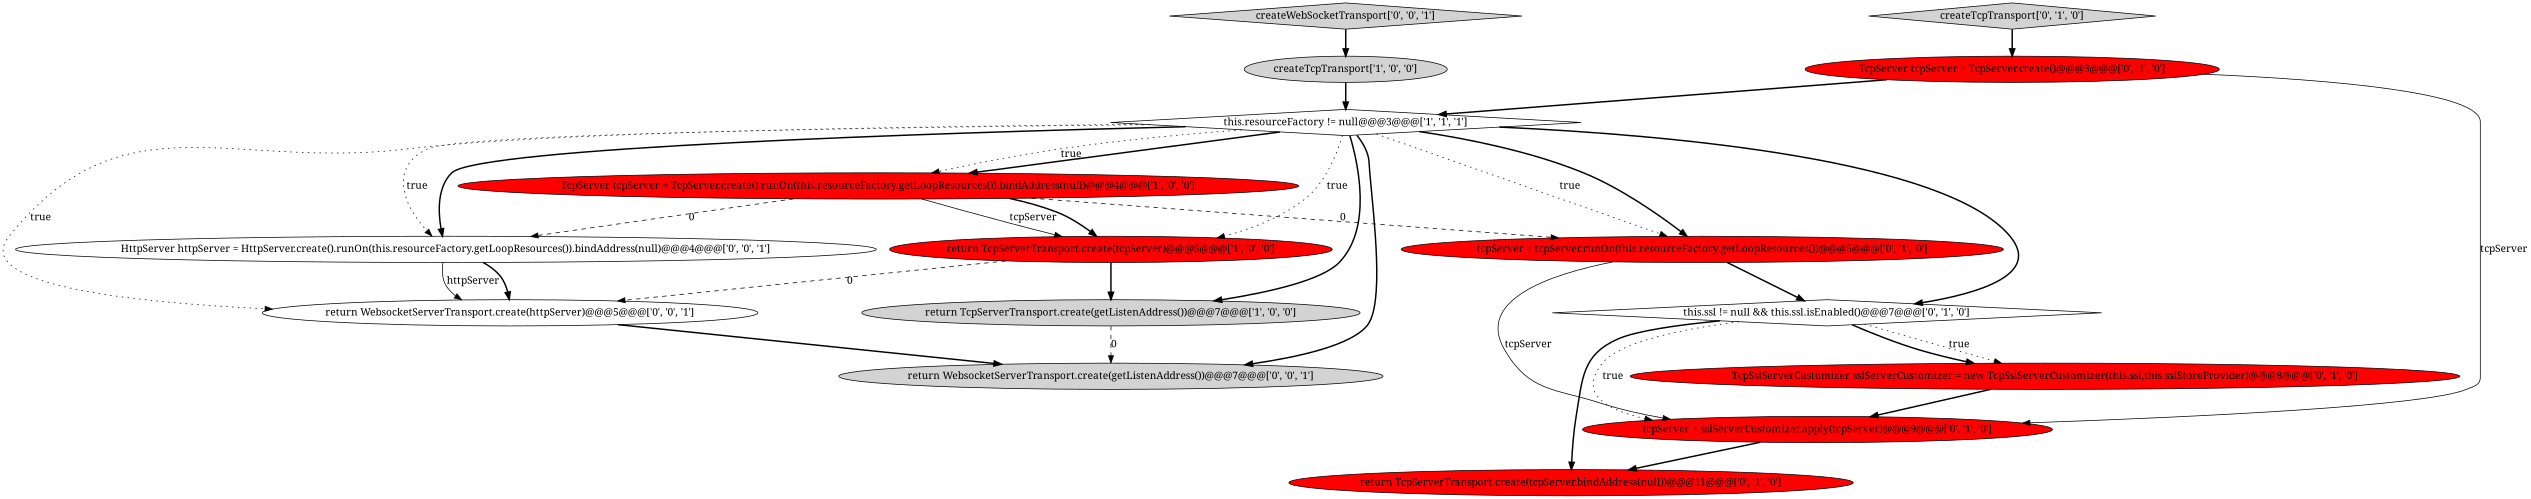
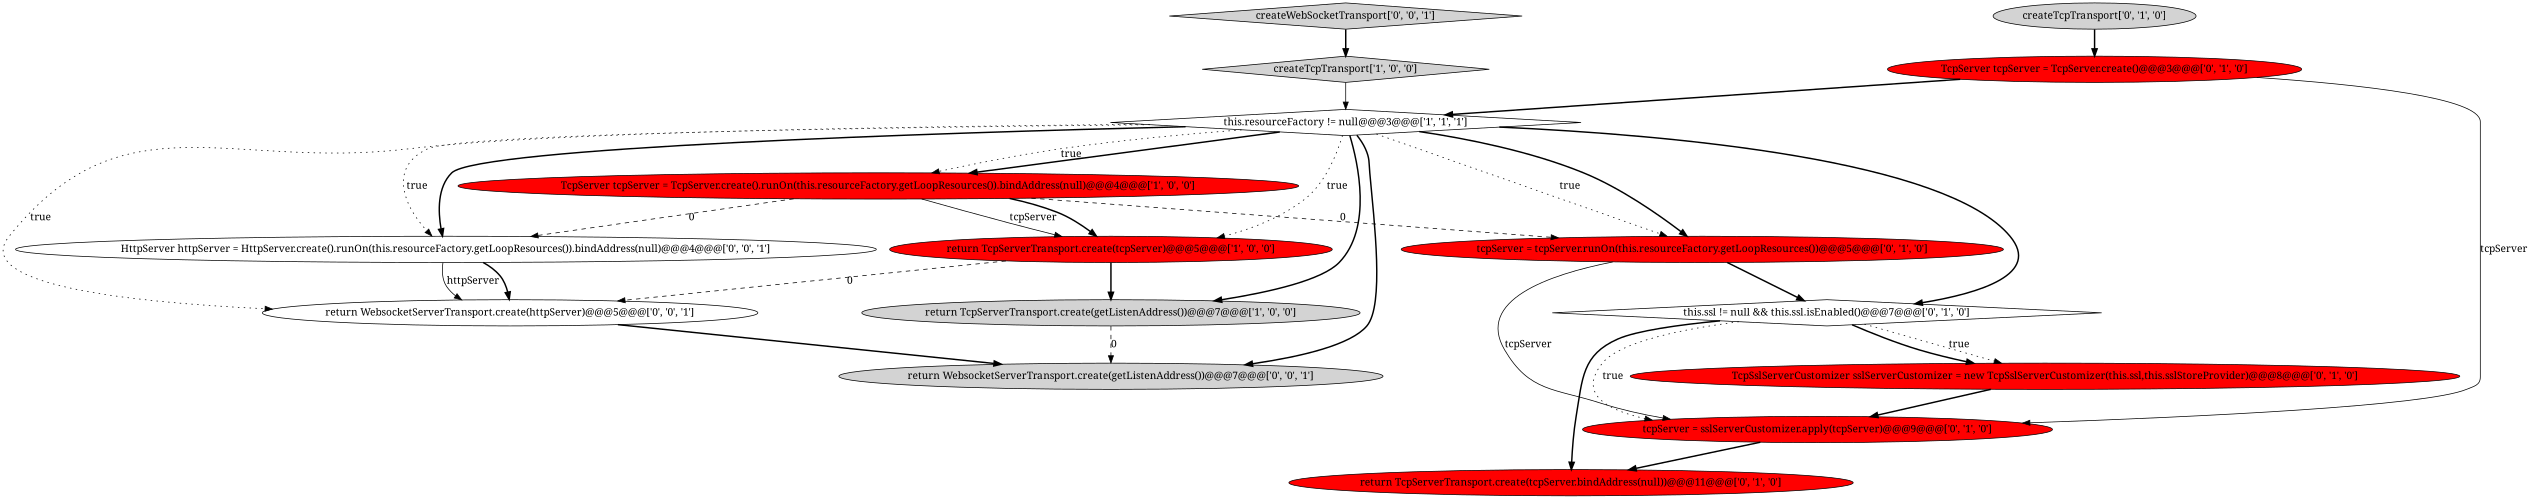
  digraph {
    fontname="Noto Serif"
    node [fillcolor=red fontname="Noto Serif" shape=ellipse style=filled]
    edge [fontname="Noto Serif" style=bold]
    n1 [fillcolor=lightgray label="return TcpServerTransport.create(getListenAddress())@@@7@@@['1', '0', '0']"]
    n2 [fillcolor=lightgray label="return WebsocketServerTransport.create(getListenAddress())@@@7@@@['0', '0', '1']"]
    n3 [label="return TcpServerTransport.create(tcpServer)@@@5@@@['1', '0', '0']"]
    n4 [fillcolor=white label="return WebsocketServerTransport.create(httpServer)@@@5@@@['0', '0', '1']"]
    n5 [label="TcpServer tcpServer = TcpServer.create().runOn(this.resourceFactory.getLoopResources()).bindAddress(null)@@@4@@@['1', '0', '0']"]
    n6 [fillcolor=white label="HttpServer httpServer = HttpServer.create().runOn(this.resourceFactory.getLoopResources()).bindAddress(null)@@@4@@@['0', '0', '1']"]
    n7 [label="tcpServer = tcpServer.runOn(this.resourceFactory.getLoopResources())@@@5@@@['0', '1', '0']"]
    n8 [fillcolor=white label="this.ssl != null && this.ssl.isEnabled()@@@7@@@['0', '1', '0']" shape=diamond]
    n9 [label="tcpServer = sslServerCustomizer.apply(tcpServer)@@@9@@@['0', '1', '0']"]
    n10 [fillcolor=white label="this.resourceFactory != null@@@3@@@['1', '1', '1']" shape=diamond]
    n11 [label="TcpSslServerCustomizer sslServerCustomizer = new TcpSslServerCustomizer(this.ssl,this.sslStoreProvider)@@@8@@@['0', '1', '0']"]
    n12 [label="return TcpServerTransport.create(tcpServer.bindAddress(null))@@@11@@@['0', '1', '0']"]
    n13 [fillcolor=lightgray label="createWebSocketTransport['0', '0', '1']" shape=diamond]
-   n14 [fillcolor=lightgray label="createTcpTransport['1', '0', '0']"]
+   n14 [fillcolor=lightgray label="createTcpTransport['1', '0', '0']" shape=diamond]
    n15 [label="TcpServer tcpServer = TcpServer.create()@@@3@@@['0', '1', '0']"]
-   n16 [fillcolor=lightgray label="createTcpTransport['0', '1', '0']" shape=diamond]
+   n16 [fillcolor=lightgray label="createTcpTransport['0', '1', '0']"]
    n1 -> n2 [label=0 style=dashed]
    n3 -> n1
    n3 -> n4 [label=0 style=dashed]
    n4 -> n2
    n5 -> n3 [label=tcpServer style=solid]
    n5 -> n3
    n5 -> n6 [label=0 style=dashed]
    n5 -> n7 [label=0 style=dashed]
    n6 -> n4 [label=httpServer style=solid]
    n6 -> n4
    n7 -> n8
    n7 -> n9 [label=tcpServer style=solid]
    n8 -> n9 [label=true style=dotted]
    n8 -> n11 [label=true style=dotted]
    n8 -> n11
    n8 -> n12
    n9 -> n12
    n10 -> n1
    n10 -> n2
    n10 -> n3 [label=true style=dotted]
    n10 -> n4 [label=true style=dotted]
    n10 -> n5
    n10 -> n5 [label=true style=dotted]
    n10 -> n6 [label=true style=dotted]
    n10 -> n6
    n10 -> n7 [label=true style=dotted]
    n10 -> n7
    n10 -> n8
    n11 -> n9
    n13 -> n14
-   n14 -> n10
+   n14 -> n10 [style=solid]
    n15 -> n9 [label=tcpServer style=solid]
    n15 -> n10
    n16 -> n15
  }
